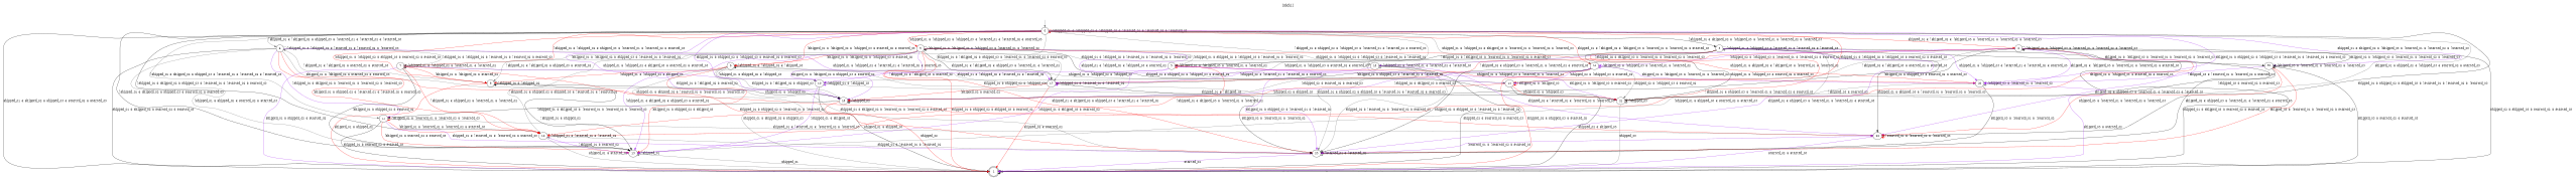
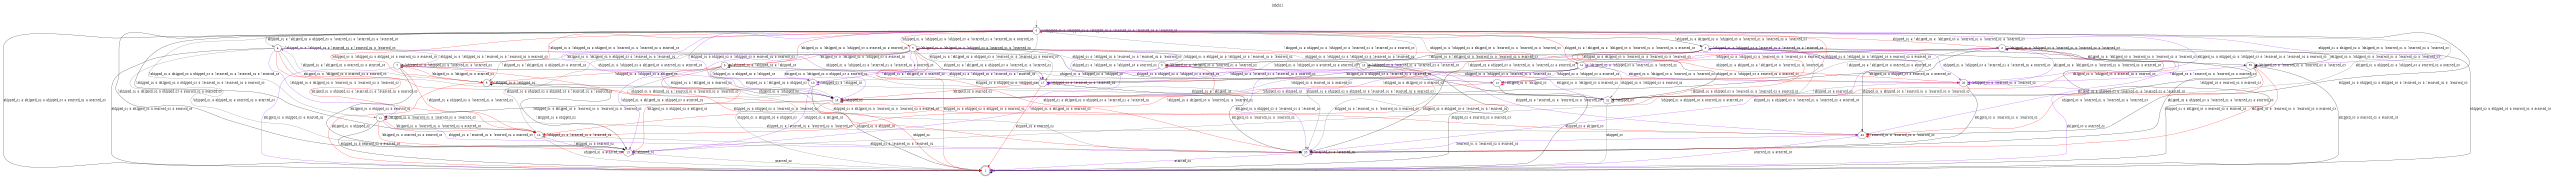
  digraph {
    fontname="Courier Prime"
    label="[Büchi]"
    labelloc=t
    rankdir=TB
    node [fontname="Courier Prime" shape=ellipse]
    edge [color=gray40 fontname="Courier Prime"]
    I [height=0.5 style=invis width=0]
    n2 [height=0.5 label=0 width=0.5]
    n3 [height=0.5 label=1 peripheries=2 width=0.5]
    n4 [height=0.5 label=2 width=0.5]
    n5 [height=0.5 label=3 width=0.5]
    n6 [height=0.5 label=4 width=0.5]
    n7 [height=0.5 label=5 width=0.5]
    n8 [height=0.5 label=6 width=0.5]
    n9 [height=0.5 label=7 width=0.5]
    n10 [height=0.5 label=8 width=0.5]
    n11 [height=0.5 label=9 width=0.5]
    n12 [height=0.5 label=10 width=0.5]
    n13 [height=0.5 label=11 width=0.5]
    n14 [height=0.5 label=12 width=0.5]
    n15 [height=0.5 label=13 width=0.5]
    n16 [height=0.5 label=14 width=0.5]
    n17 [height=0.5 label=15 width=0.5]
    n18 [height=0.5 label=16 width=0.5]
    n19 [height=0.5 label=17 width=0.5]
    n20 [height=0.5 label=18 width=0.5]
    n21 [height=0.5 label=89 width=0.5]
    n22 [height=0.5 label=20 width=0.5]
    n23 [height=0.5 label=21 width=0.5]
    n24 [height=0.5 label=22 width=0.5]
    n25 [height=0.5 label=23 width=0.5]
    I -> n2
    n2 -> n2 [color=red label="!shipped_o1 & !shipped_o2 & !shipped_o3 & !started_o1 & !started_o2 & !started_o3"]
    n2 -> n3 [color=black label="shipped_o1 & shipped_o2 & shipped_o3 & started_o2 & started_o3"]
    n2 -> n4 [color=red label="shipped_o1 & !shipped_o2 & !shipped_o3 & !started_o1 & !started_o2 & !started_o3"]
    n2 -> n5 [color=black label="!shipped_o1 & shipped_o2 & !shipped_o3 & !started_o1 & !started_o2 & !started_o3"]
    n2 -> n6 [label="!shipped_o1 & !shipped_o2 & shipped_o3 & !started_o1 & !started_o2 & !started_o3"]
    n2 -> n7 [color=red label="!shipped_o1 & !shipped_o2 & !shipped_o3 & !started_o1 & !started_o2 & started_o3"]
    n2 -> n8 [color=red label="!shipped_o1 & !shipped_o2 & !shipped_o3 & started_o2 & started_o3"]
    n2 -> n9 [color=red label="!shipped_o1 & !shipped_o2 & shipped_o3 & !started_o1 & !started_o2 & started_o3"]
    n2 -> n10 [color=red label="!shipped_o1 & !shipped_o2 & shipped_o3 & started_o2 & started_o3"]
    n2 -> n11 [label="!shipped_o1 & shipped_o2 & !shipped_o3 & !started_o1 & !started_o2 & started_o3"]
    n2 -> n12 [color=purple label="!shipped_o1 & shipped_o2 & !shipped_o3 & started_o2 & started_o3"]
    n2 -> n13 [label="!shipped_o1 & shipped_o2 & shipped_o3 & !started_o1 & !started_o2 & !started_o3"]
    n2 -> n14 [color=black label="!shipped_o1 & shipped_o2 & shipped_o3 & !started_o1 & !started_o2 & started_o3"]
    n2 -> n15 [color=black label="!shipped_o1 & shipped_o2 & shipped_o3 & started_o2 & started_o3"]
    n2 -> n16 [color=red label="shipped_o1 & !shipped_o2 & !shipped_o3 & !started_o1 & !started_o2 & started_o3"]
    n2 -> n17 [color=red label="shipped_o1 & !shipped_o2 & !shipped_o3 & started_o2 & started_o3"]
    n2 -> n18 [label="shipped_o1 & !shipped_o2 & shipped_o3 & !started_o1 & !started_o2 & !started_o3"]
    n2 -> n19 [label="shipped_o1 & !shipped_o2 & shipped_o3 & !started_o1 & !started_o2 & started_o3"]
    n2 -> n20 [color=purple label="shipped_o1 & !shipped_o2 & shipped_o3 & started_o2 & started_o3"]
    n2 -> n21 [color=purple label="shipped_o1 & shipped_o2 & !shipped_o3 & !started_o1 & !started_o2 & !started_o3"]
    n2 -> n22 [color=purple label="shipped_o1 & shipped_o2 & !shipped_o3 & !started_o1 & !started_o2 & started_o3"]
    n2 -> n23 [label="shipped_o1 & shipped_o2 & !shipped_o3 & started_o2 & started_o3"]
    n2 -> n24 [color=black label="shipped_o1 & shipped_o2 & shipped_o3 & !started_o1 & !started_o2 & !started_o3"]
    n2 -> n25 [label="shipped_o1 & shipped_o2 & shipped_o3 & !started_o1 & !started_o2 & started_o3"]
    n3 -> n3 [color=black label=1]
    n4 -> n3 [color=black label="shipped_o2 & shipped_o3 & started_o2 & started_o3"]
    n4 -> n4 [color=black label="!shipped_o2 & !shipped_o3 & !started_o1 & !started_o2 & !started_o3"]
    n4 -> n16 [color=purple label="!shipped_o2 & !shipped_o3 & !started_o1 & !started_o2 & started_o3"]
    n4 -> n17 [label="!shipped_o2 & !shipped_o3 & started_o2 & started_o3"]
    n4 -> n18 [color=purple label="!shipped_o2 & shipped_o3 & !started_o1 & !started_o2 & !started_o3"]
    n4 -> n19 [color=red label="!shipped_o2 & shipped_o3 & !started_o1 & !started_o2 & started_o3"]
    n4 -> n20 [color=black label="!shipped_o2 & shipped_o3 & started_o2 & started_o3"]
    n4 -> n21 [color=black label="shipped_o2 & !shipped_o3 & !started_o1 & !started_o2 & !started_o3"]
    n4 -> n22 [color=purple label="shipped_o2 & !shipped_o3 & !started_o1 & !started_o2 & started_o3"]
    n4 -> n23 [color=red label="shipped_o2 & !shipped_o3 & started_o2 & started_o3"]
    n4 -> n24 [color=purple label="shipped_o2 & shipped_o3 & !started_o1 & !started_o2 & !started_o3"]
    n4 -> n25 [color=black label="shipped_o2 & shipped_o3 & !started_o1 & !started_o2 & started_o3"]
    n5 -> n3 [color=black label="shipped_o1 & shipped_o3 & started_o2 & started_o3"]
    n5 -> n5 [label="!shipped_o1 & !shipped_o3 & !started_o1 & !started_o2 & !started_o3"]
    n5 -> n11 [color=black label="!shipped_o1 & !shipped_o3 & !started_o1 & !started_o2 & started_o3"]
    n5 -> n12 [label="!shipped_o1 & !shipped_o3 & started_o2 & started_o3"]
    n5 -> n14 [color=red label="!shipped_o1 & shipped_o3 & !started_o1 & !started_o2 & started_o3"]
    n5 -> n15 [label="!shipped_o1 & shipped_o3 & started_o2 & started_o3"]
    n5 -> n21 [color=black label="shipped_o1 & !shipped_o3 & !started_o1 & !started_o2 & !started_o3"]
    n5 -> n22 [color=purple label="shipped_o1 & !shipped_o3 & !started_o1 & !started_o2 & started_o3"]
    n5 -> n23 [color=black label="shipped_o1 & !shipped_o3 & started_o2 & started_o3"]
    n5 -> n24 [color=black label="shipped_o1 & shipped_o3 & !started_o1 & !started_o2 & !started_o3"]
    n5 -> n25 [color=purple label="shipped_o1 & shipped_o3 & !started_o1 & !started_o2 & started_o3"]
    n6 -> n3 [color=black label="shipped_o1 & shipped_o2 & started_o2 & started_o3"]
    n6 -> n6 [label="!shipped_o1 & !shipped_o2 & !started_o1 & !started_o2 & !started_o3"]
    n6 -> n9 [label="!shipped_o1 & !shipped_o2 & !started_o1 & !started_o2 & started_o3"]
    n6 -> n10 [label="!shipped_o1 & !shipped_o2 & started_o2 & started_o3"]
    n6 -> n13 [color=purple label="!shipped_o1 & shipped_o2 & !started_o1 & !started_o2 & !started_o3"]
    n6 -> n14 [color=red label="!shipped_o1 & shipped_o2 & !started_o1 & !started_o2 & started_o3"]
    n6 -> n15 [label="!shipped_o1 & shipped_o2 & started_o2 & started_o3"]
    n6 -> n18 [label="shipped_o1 & !shipped_o2 & !started_o1 & !started_o2 & !started_o3"]
    n6 -> n19 [color=purple label="shipped_o1 & !shipped_o2 & !started_o1 & !started_o2 & started_o3"]
    n6 -> n20 [label="shipped_o1 & !shipped_o2 & started_o2 & started_o3"]
    n6 -> n24 [color=red label="shipped_o1 & shipped_o2 & !started_o1 & !started_o2 & !started_o3"]
    n7 -> n3 [color=red label="shipped_o1 & shipped_o2 & shipped_o3 & started_o2"]
    n7 -> n7 [color=black label="!shipped_o1 & !shipped_o2 & !shipped_o3 & !started_o1 & !started_o2"]
    n7 -> n8 [color=red label="!shipped_o1 & !shipped_o2 & !shipped_o3 & started_o2"]
    n7 -> n9 [label="!shipped_o1 & !shipped_o2 & shipped_o3 & !started_o1 & !started_o2"]
    n7 -> n10 [label="!shipped_o1 & !shipped_o2 & shipped_o3 & started_o2"]
    n7 -> n11 [label="!shipped_o1 & shipped_o2 & !shipped_o3 & !started_o1 & !started_o2"]
    n7 -> n14 [label="!shipped_o1 & shipped_o2 & shipped_o3 & !started_o1 & !started_o2"]
    n7 -> n15 [color=purple label="!shipped_o1 & shipped_o2 & shipped_o3 & started_o2"]
    n7 -> n16 [label="shipped_o1 & !shipped_o2 & !shipped_o3 & !started_o1 & !started_o2"]
    n7 -> n17 [color=purple label="shipped_o1 & !shipped_o2 & !shipped_o3 & started_o2"]
    n7 -> n19 [color=black label="shipped_o1 & !shipped_o2 & shipped_o3 & !started_o1 & !started_o2"]
    n7 -> n20 [color=purple label="shipped_o1 & !shipped_o2 & shipped_o3 & started_o2"]
    n7 -> n22 [color=red label="shipped_o1 & shipped_o2 & !shipped_o3 & !started_o1 & !started_o2"]
    n7 -> n23 [color=black label="shipped_o1 & shipped_o2 & !shipped_o3 & started_o2"]
    n7 -> n25 [color=red label="shipped_o1 & shipped_o2 & shipped_o3 & !started_o1 & !started_o2"]
    n8 -> n3 [label="shipped_o1 & shipped_o2 & shipped_o3"]
    n8 -> n8 [color=black label="!shipped_o1 & !shipped_o2 & !shipped_o3"]
    n8 -> n10 [color=red label="!shipped_o1 & !shipped_o2 & shipped_o3"]
    n8 -> n12 [label="!shipped_o1 & shipped_o2 & !shipped_o3"]
    n8 -> n15 [color=red label="!shipped_o1 & shipped_o2 & shipped_o3"]
    n8 -> n17 [label="shipped_o1 & !shipped_o2 & !shipped_o3"]
    n8 -> n20 [label="shipped_o1 & !shipped_o2 & shipped_o3"]
    n8 -> n23 [label="shipped_o1 & shipped_o2 & !shipped_o3"]
    n8 -> n25 [label="shipped_o1 & shipped_o2 & !started_o1 & !started_o2 & started_o3"]
    n9 -> n3 [color=purple label="shipped_o1 & shipped_o2 & started_o2"]
    n9 -> n9 [color=black label="!shipped_o1 & !shipped_o2 & !started_o1 & !started_o2"]
    n9 -> n10 [color=red label="!shipped_o1 & !shipped_o2 & started_o2"]
    n9 -> n14 [color=red label="!shipped_o1 & shipped_o2 & !started_o1 & !started_o2"]
    n9 -> n15 [color=black label="!shipped_o1 & shipped_o2 & started_o2"]
    n9 -> n19 [label="shipped_o1 & !shipped_o2 & !started_o1 & !started_o2"]
    n9 -> n20 [color=purple label="shipped_o1 & !shipped_o2 & started_o2"]
    n9 -> n25 [color=red label="shipped_o1 & shipped_o2 & !started_o1 & !started_o2"]
    n10 -> n3 [color=red label="shipped_o1 & shipped_o2"]
    n10 -> n10 [color=black label="!shipped_o1 & !shipped_o2"]
    n10 -> n15 [color=black label="!shipped_o1 & shipped_o2"]
    n10 -> n20 [color=black label="shipped_o1 & !shipped_o2"]
    n11 -> n11 [color=red label="!shipped_o1 & !shipped_o3 & !started_o1 & !started_o2"]
    n11 -> n12 [color=purple label="!shipped_o1 & !shipped_o3 & started_o2"]
    n11 -> n14 [color=red label="!shipped_o1 & shipped_o3 & !started_o1 & !started_o2"]
    n11 -> n15 [color=purple label="!shipped_o1 & shipped_o3 & started_o2"]
    n11 -> n22 [color=red label="shipped_o1 & !shipped_o3 & !started_o1 & !started_o2"]
    n11 -> n23 [color=purple label="shipped_o1 & !shipped_o3 & started_o2"]
    n11 -> n25 [color=purple label="shipped_o1 & shipped_o3 & !started_o1 & !started_o2"]
    n12 -> n3 [color=black label="shipped_o1 & shipped_o3"]
    n12 -> n12 [color=purple label="!shipped_o1 & !shipped_o3"]
    n12 -> n15 [color=purple label="!shipped_o1 & shipped_o3"]
    n12 -> n23 [label="shipped_o1 & !shipped_o3"]
    n13 -> n3 [color=black label="shipped_o1 & started_o2 & started_o3"]
    n13 -> n13 [color=red label="!shipped_o1 & !started_o1 & !started_o2 & !started_o3"]
    n13 -> n14 [color=red label="!shipped_o1 & !started_o1 & !started_o2 & started_o3"]
    n13 -> n15 [color=red label="!shipped_o1 & started_o2 & started_o3"]
    n13 -> n24 [label="shipped_o1 & !started_o1 & !started_o2 & !started_o3"]
    n13 -> n25 [color=purple label="shipped_o1 & !started_o1 & !started_o2 & started_o3"]
    n14 -> n3 [label="shipped_o1 & started_o2"]
    n14 -> n14 [label="!shipped_o1 & !started_o1 & !started_o2"]
    n14 -> n15 [color=purple label="!shipped_o1 & started_o2"]
    n14 -> n25 [label="shipped_o1 & !started_o1 & !started_o2"]
-   n15 -> n3 [label=shipped_o1]
+   n15 -> n3 [label=started_o2]
    n15 -> n15 [label="!shipped_o1"]
-   n16 -> n3 [color=red label="shipped_o2 & shipped_o3 & started_o2"]
    n16 -> n16 [color=purple label="!shipped_o2 & !shipped_o3 & !started_o1 & !started_o2"]
    n16 -> n17 [color=purple label="!shipped_o2 & !shipped_o3 & started_o2"]
    n16 -> n19 [color=black label="!shipped_o2 & shipped_o3 & !started_o1 & !started_o2"]
    n16 -> n20 [color=purple label="!shipped_o2 & shipped_o3 & started_o2"]
    n16 -> n22 [color=purple label="shipped_o2 & !shipped_o3 & !started_o1 & !started_o2"]
    n16 -> n23 [label="shipped_o2 & !shipped_o3 & started_o2"]
    n16 -> n25 [color=black label="shipped_o2 & shipped_o3 & !started_o1 & !started_o2"]
    n17 -> n3 [color=black label="shipped_o2 & shipped_o3"]
    n17 -> n17 [color=red label="!shipped_o2 & !shipped_o3"]
    n17 -> n20 [color=red label="!shipped_o2 & shipped_o3"]
-   n17 -> n23 [color=red label="shipped_o2 & !shipped_o3"]
    n18 -> n3 [color=black label="shipped_o2 & started_o2 & started_o3"]
    n18 -> n18 [label="!shipped_o2 & !started_o1 & !started_o2 & !started_o3"]
    n18 -> n19 [color=purple label="!shipped_o2 & !started_o1 & !started_o2 & started_o3"]
    n18 -> n20 [label="!shipped_o2 & started_o2 & started_o3"]
    n18 -> n24 [color=purple label="shipped_o2 & !started_o1 & !started_o2 & !started_o3"]
    n18 -> n25 [label="shipped_o2 & !started_o1 & !started_o2 & started_o3"]
    n19 -> n3 [color=red label="shipped_o2 & started_o2"]
    n19 -> n19 [color=purple label="!shipped_o2 & !started_o1 & !started_o2"]
    n19 -> n20 [color=red label="!shipped_o2 & started_o2"]
    n19 -> n25 [color=black label="shipped_o2 & !started_o1 & !started_o2"]
    n20 -> n3 [color=red label=shipped_o2]
    n20 -> n13 [color=black label="!shipped_o1 & shipped_o3 & !started_o1 & !started_o2 & !started_o3"]
    n20 -> n20 [color=black label="!shipped_o2"]
    n21 -> n3 [color=black label="shipped_o3 & started_o2 & started_o3"]
    n21 -> n21 [color=black label="!shipped_o3 & !started_o1 & !started_o2 & !started_o3"]
    n21 -> n22 [color=purple label="!shipped_o3 & !started_o1 & !started_o2 & started_o3"]
    n21 -> n23 [color=black label="!shipped_o3 & started_o2 & started_o3"]
    n21 -> n24 [color=red label="shipped_o3 & !started_o1 & !started_o2 & !started_o3"]
    n21 -> n25 [color=red label="shipped_o3 & !started_o1 & !started_o2 & started_o3"]
    n22 -> n3 [color=purple label="shipped_o3 & started_o2"]
    n22 -> n22 [label="!shipped_o3 & !started_o1 & !started_o2"]
    n22 -> n23 [label="!shipped_o3 & started_o2"]
    n22 -> n25 [color=black label="shipped_o3 & !started_o1 & !started_o2"]
    n23 -> n3 [label=shipped_o3]
    n23 -> n23 [label="!shipped_o3"]
    n24 -> n3 [color=purple label="started_o2 & started_o3"]
    n24 -> n24 [color=red label="!started_o1 & !started_o2 & !started_o3"]
    n24 -> n25 [color=purple label="!started_o1 & !started_o2 & started_o3"]
    n25 -> n3 [color=purple label=started_o2]
    n25 -> n25 [label="!started_o1 & !started_o2"]
  }
